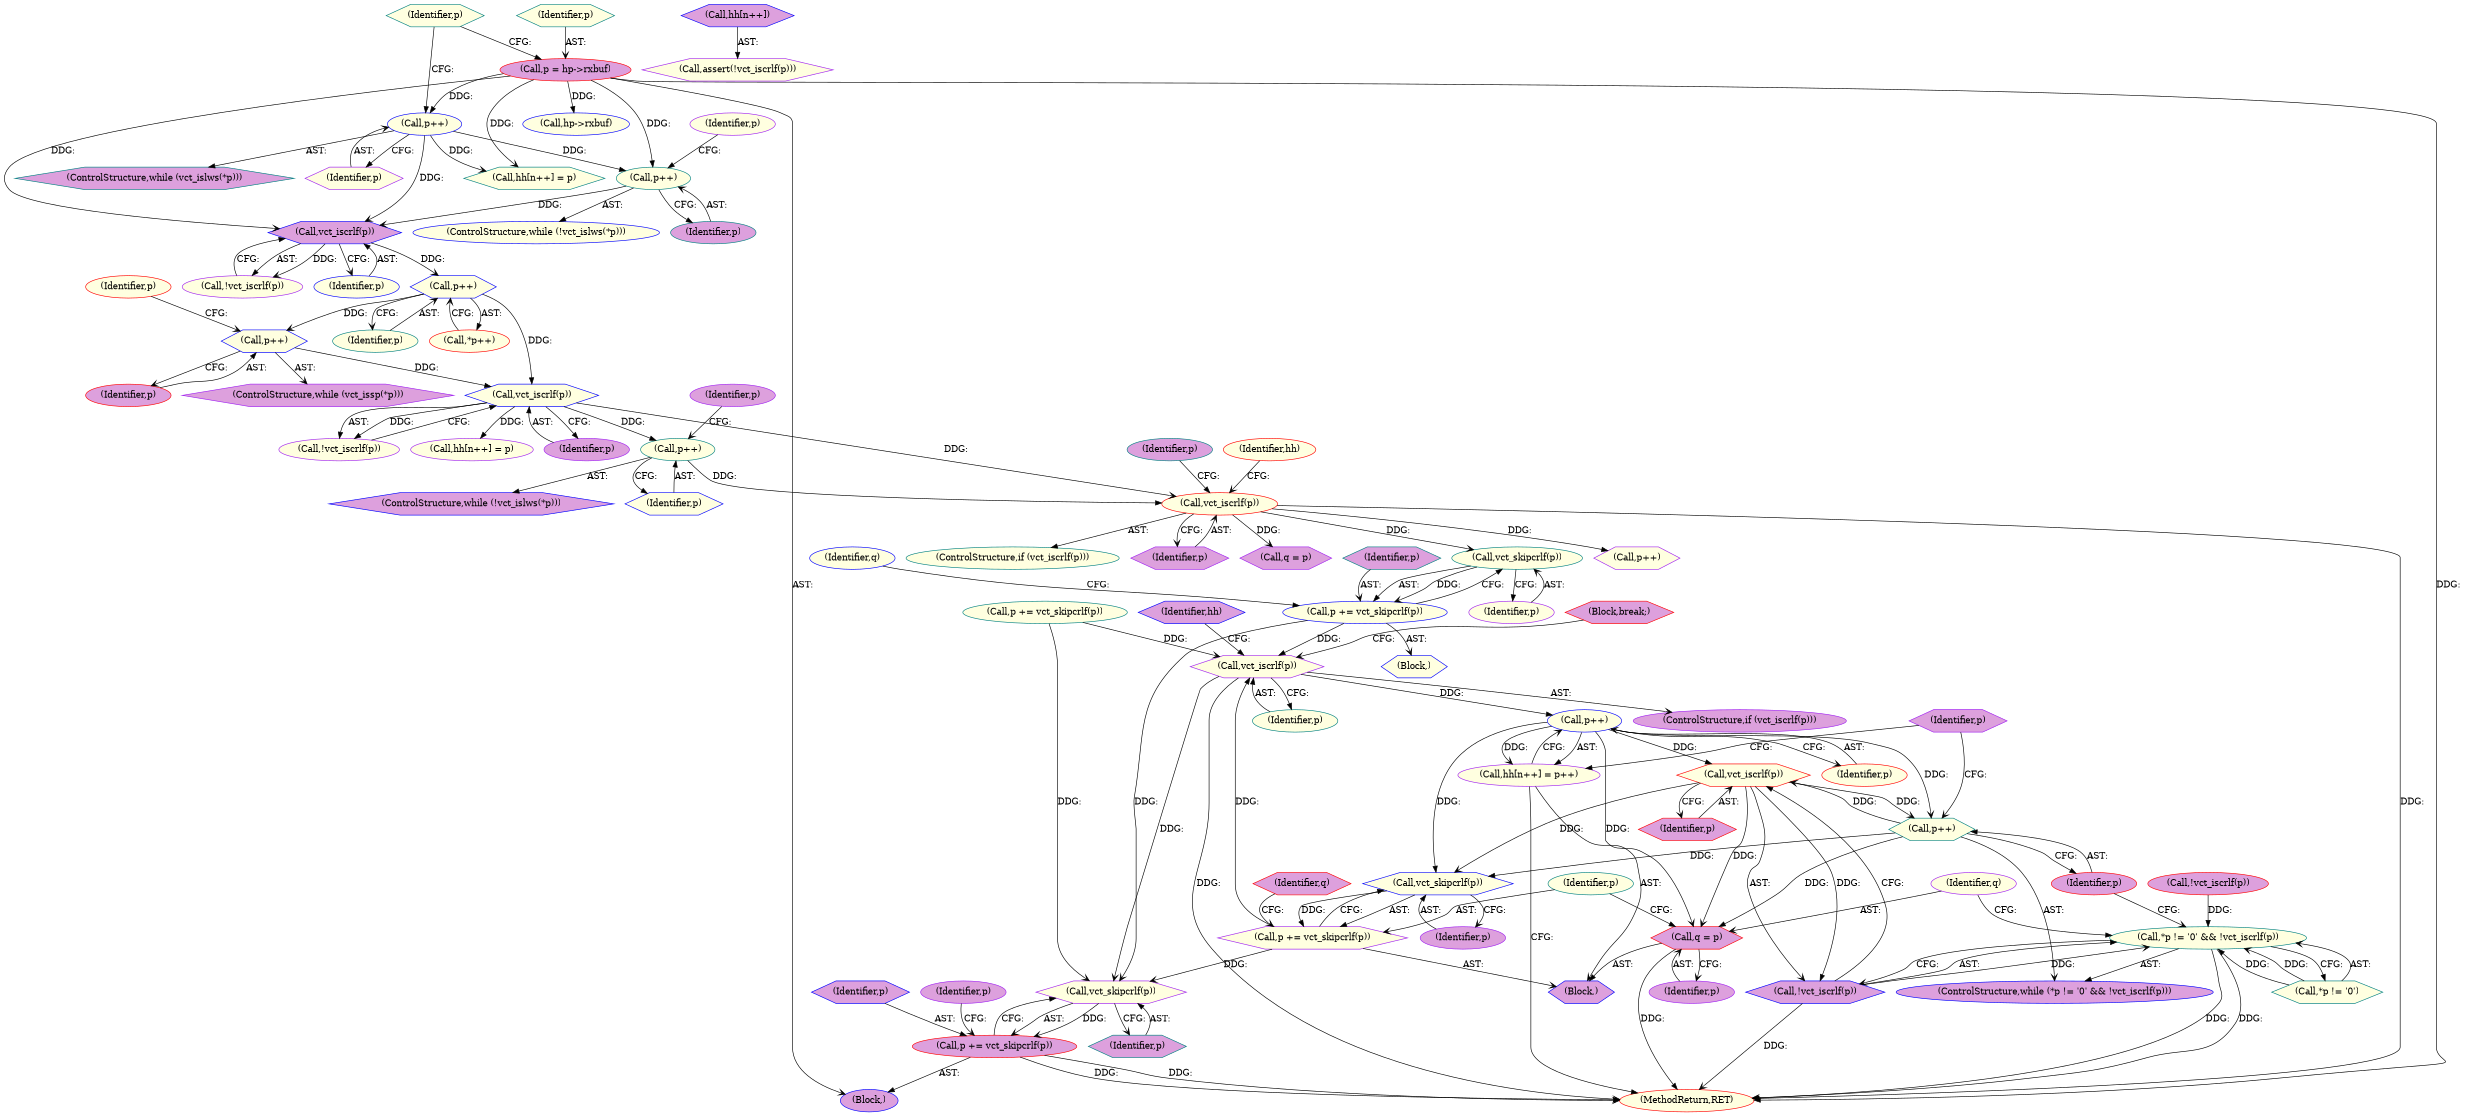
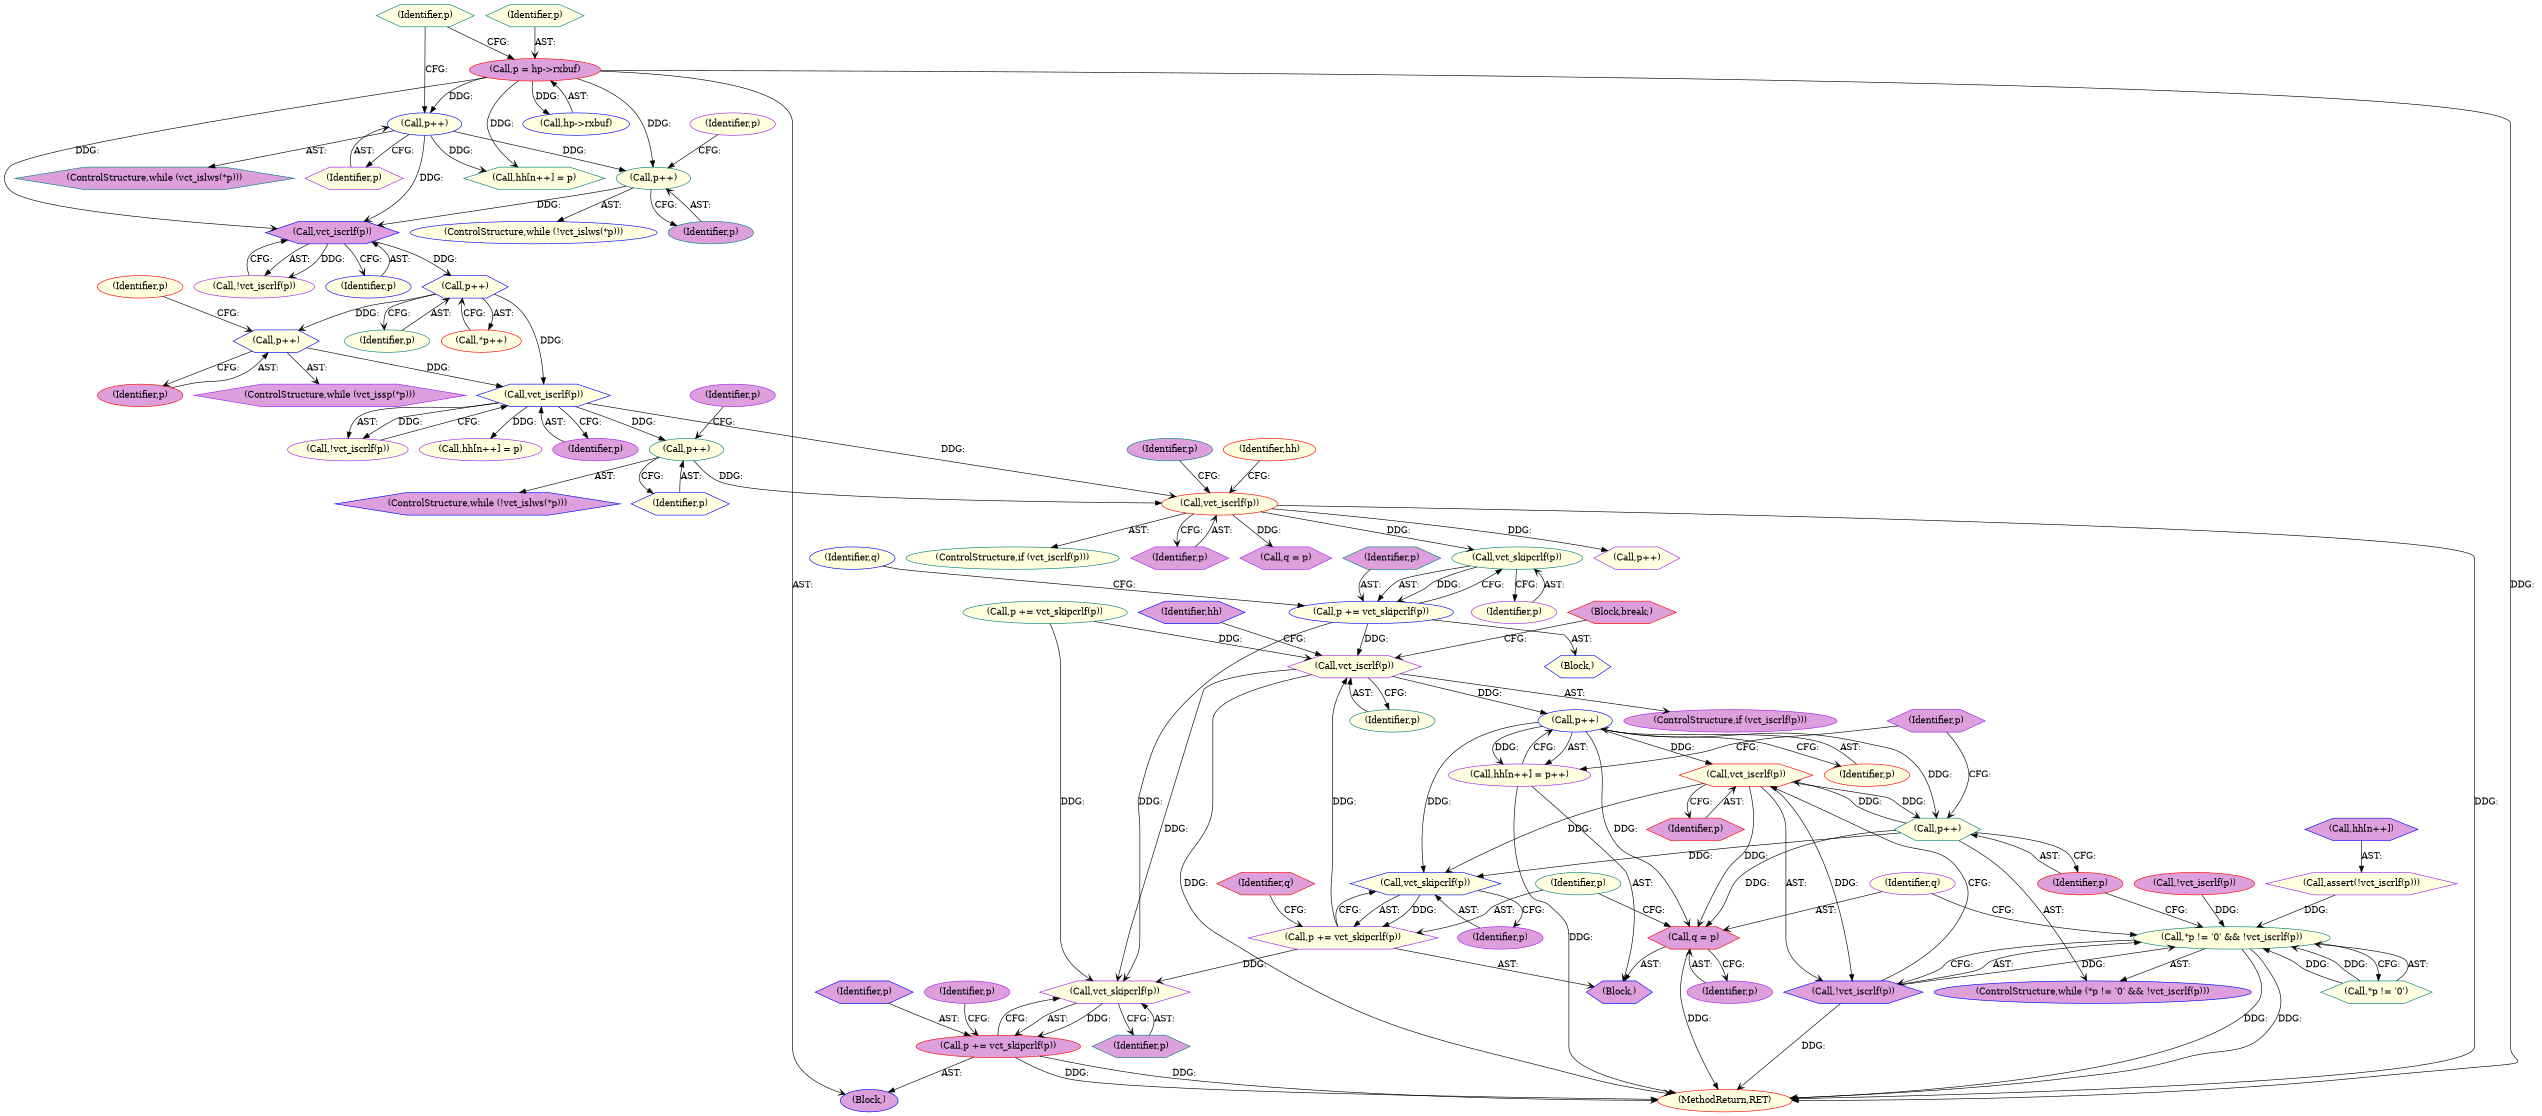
  digraph {
    node [color=purple fillcolor=lightyellow shape=ellipse style=filled]
    edge [arrowhead=normal]
    n1 [color=teal label="(Call,vct_skipcrlf(p))"]
    n2 [color=blue label="(Call,p += vct_skipcrlf(p))"]
    n3 [label="(Identifier,p)"]
    n4 [label="(Call,vct_iscrlf(p))" shape=hexagon]
    n5 [label="(Call,vct_skipcrlf(p))" shape=hexagon]
    n6 [color=blue label="(Block,)" shape=hexagon]
    n7 [color=red label="(Call,vct_iscrlf(p))"]
    n8 [label="(Call,p++)" shape=hexagon]
    n9 [color=teal label="(ControlStructure,if (vct_iscrlf(p)))"]
    n10 [fillcolor=plum label="(Identifier,p)" shape=hexagon]
    n11 [fillcolor=plum label="(Call,q = p)" shape=hexagon]
    n12 [color=red label="(MethodReturn,RET)"]
    n13 [color=teal label="(Call,p++)"]
    n14 [color=blue fillcolor=plum label="(ControlStructure,while (!vct_islws(*p)))" shape=hexagon]
    n15 [color=blue label="(Identifier,p)" shape=hexagon]
    n16 [color=blue label="(Call,vct_iscrlf(p))" shape=hexagon]
    n17 [label="(Call,!vct_iscrlf(p))"]
    n18 [label="(Call,hh[n++] = p)"]
    n19 [fillcolor=plum label="(Identifier,p)"]
    n20 [color=blue label="(Call,p++)" shape=hexagon]
    n21 [color=blue label="(Call,p++)" shape=hexagon]
    n22 [color=teal label="(Identifier,p)"]
    n23 [color=red label="(Call,*p++)"]
    n24 [fillcolor=plum label="(ControlStructure,while (vct_issp(*p)))" shape=hexagon]
    n25 [color=red fillcolor=plum label="(Identifier,p)"]
    n26 [color=blue fillcolor=plum label="(Call,vct_iscrlf(p))" shape=hexagon]
    n27 [label="(Call,!vct_iscrlf(p))"]
    n28 [color=blue label="(Identifier,p)"]
    n29 [color=teal label="(Call,p++)"]
    n30 [color=teal fillcolor=plum label="(Identifier,p)"]
    n31 [color=blue label="(ControlStructure,while (!vct_islws(*p)))"]
    n32 [color=red fillcolor=plum label="(Call,p = hp->rxbuf)"]
    n33 [color=blue label="(Call,p++)"]
    n34 [color=blue label="(Call,hp->rxbuf)"]
    n35 [color=teal label="(Call,hh[n++] = p)" shape=hexagon]
    n36 [color=blue fillcolor=plum label="(Block,)"]
    n37 [label="(Identifier,p)" shape=hexagon]
    n38 [color=teal fillcolor=plum label="(ControlStructure,while (vct_islws(*p)))" shape=hexagon]
    n39 [color=blue label="(Call,p++)"]
    n40 [fillcolor=plum label="(ControlStructure,if (vct_iscrlf(p)))"]
    n41 [color=teal label="(Identifier,p)"]
    n42 [color=red fillcolor=plum label="(Call,p += vct_skipcrlf(p))"]
    n43 [color=teal fillcolor=plum label="(Identifier,p)" shape=hexagon]
    n44 [label="(Call,hh[n++] = p++)"]
    n45 [color=red label="(Call,vct_iscrlf(p))" shape=hexagon]
    n46 [color=teal label="(Call,p++)" shape=hexagon]
    n47 [color=red fillcolor=plum label="(Call,q = p)" shape=hexagon]
    n48 [color=blue label="(Call,vct_skipcrlf(p))" shape=hexagon]
    n49 [color=red label="(Identifier,p)"]
    n50 [color=blue fillcolor=plum label="(Block,)" shape=hexagon]
    n51 [color=blue fillcolor=plum label="(Call,!vct_iscrlf(p))" shape=hexagon]
    n52 [color=red fillcolor=plum label="(Identifier,p)" shape=hexagon]
    n53 [color=blue fillcolor=plum label="(ControlStructure,while (*p != '\0' && !vct_iscrlf(p)))"]
    n54 [color=red fillcolor=plum label="(Identifier,p)"]
    n55 [fillcolor=plum label="(Identifier,p)"]
    n56 [label="(Call,p += vct_skipcrlf(p))" shape=hexagon]
    n57 [fillcolor=plum label="(Identifier,p)"]
    n58 [color=teal label="(Call,*p != '\0' && !vct_iscrlf(p))"]
    n59 [color=teal label="(Call,*p != '\0')" shape=hexagon]
    n60 [color=teal label="(Identifier,p)" shape=hexagon]
    n61 [color=red fillcolor=plum label="(Call,!vct_iscrlf(p))"]
    n62 [color=blue fillcolor=plum label="(Identifier,p)" shape=hexagon]
    n63 [color=teal label="(Identifier,p)" shape=hexagon]
    n64 [color=red fillcolor=plum label="(Block,break;)" shape=hexagon]
    n65 [fillcolor=plum label="(Identifier,p)"]
    n66 [color=blue label="(Identifier,q)"]
    n67 [color=teal label="(Call,p += vct_skipcrlf(p))"]
    n68 [fillcolor=plum label="(Identifier,p)" shape=hexagon]
    n69 [color=red fillcolor=plum label="(Identifier,q)" shape=hexagon]
    n70 [label="(Identifier,p)"]
    n71 [color=teal fillcolor=plum label="(Identifier,p)" shape=hexagon]
    n72 [color=teal fillcolor=plum label="(Identifier,p)"]
    n73 [label="(Identifier,q)"]
    n74 [color=teal label="(Identifier,p)"]
    n75 [color=red label="(Identifier,p)"]
    n76 [fillcolor=plum label="(Identifier,p)"]
    n77 [color=red label="(Identifier,hh)"]
    n78 [color=blue fillcolor=plum label="(Call,hh[n++])" shape=hexagon]
    n79 [label="(Call,assert(!vct_iscrlf(p)))" shape=hexagon]
    n80 [color=blue fillcolor=plum label="(Identifier,hh)" shape=hexagon]
    n1 -> n2 [label="AST: "]
    n1 -> n2 [arrowhead=vee label="DDG: "]
    n1 -> n3 [label="CFG: "]
    n2 -> n1 [label="CFG: "]
    n2 -> n4 [label="DDG: "]
    n2 -> n5 [arrowhead=vee label="DDG: "]
    n2 -> n6 [arrowhead=vee label="AST: "]
    n3 -> n1 [arrowhead=vee label="AST: "]
    n4 -> n5 [arrowhead=vee label="DDG: "]
    n4 -> n12 [arrowhead=vee label="DDG: "]
    n4 -> n39 [label="DDG: "]
    n4 -> n40 [arrowhead=vee label="AST: "]
    n4 -> n41 [label="CFG: "]
    n5 -> n42 [arrowhead=vee label="AST: "]
    n5 -> n42 [arrowhead=vee label="DDG: "]
    n5 -> n43 [arrowhead=vee label="CFG: "]
    n7 -> n1 [arrowhead=vee label="DDG: "]
    n7 -> n8 [label="DDG: "]
    n7 -> n9 [label="AST: "]
    n7 -> n10 [arrowhead=vee label="CFG: "]
    n7 -> n11 [arrowhead=vee label="DDG: "]
    n7 -> n12 [label="DDG: "]
    n10 -> n7 [arrowhead=vee label="AST: "]
    n13 -> n7 [label="DDG: "]
    n13 -> n14 [label="AST: "]
    n13 -> n15 [label="CFG: "]
    n15 -> n13 [label="AST: "]
    n16 -> n7 [arrowhead=vee label="DDG: "]
    n16 -> n13 [label="DDG: "]
    n16 -> n17 [label="AST: "]
    n16 -> n17 [label="DDG: "]
    n16 -> n18 [label="DDG: "]
    n16 -> n19 [label="CFG: "]
    n17 -> n16 [label="CFG: "]
    n19 -> n16 [label="AST: "]
    n20 -> n16 [label="DDG: "]
    n20 -> n21 [arrowhead=vee label="DDG: "]
    n20 -> n22 [arrowhead=vee label="CFG: "]
    n20 -> n23 [label="AST: "]
    n21 -> n16 [label="DDG: "]
    n21 -> n24 [arrowhead=vee label="AST: "]
    n21 -> n25 [arrowhead=vee label="CFG: "]
    n22 -> n20 [arrowhead=vee label="AST: "]
    n23 -> n20 [arrowhead=vee label="CFG: "]
    n25 -> n21 [label="AST: "]
    n26 -> n20 [arrowhead=vee label="DDG: "]
    n26 -> n27 [label="AST: "]
    n26 -> n27 [arrowhead=vee label="DDG: "]
    n26 -> n28 [arrowhead=vee label="CFG: "]
    n27 -> n26 [label="CFG: "]
    n28 -> n26 [label="AST: "]
    n29 -> n26 [arrowhead=vee label="DDG: "]
    n29 -> n30 [label="CFG: "]
    n29 -> n31 [label="AST: "]
    n30 -> n29 [arrowhead=vee label="AST: "]
    n32 -> n12 [label="DDG: "]
    n32 -> n26 [arrowhead=vee label="DDG: "]
    n32 -> n29 [label="DDG: "]
    n32 -> n33 [label="DDG: "]
    n32 -> n34 [label="DDG: "]
    n32 -> n35 [arrowhead=vee label="DDG: "]
    n32 -> n36 [arrowhead=vee label="AST: "]
    n33 -> n26 [arrowhead=vee label="DDG: "]
    n33 -> n29 [label="DDG: "]
    n33 -> n35 [arrowhead=vee label="DDG: "]
    n33 -> n37 [label="CFG: "]
    n33 -> n38 [label="AST: "]
+   n34 -> n32 [label="AST: "]
    n37 -> n33 [arrowhead=vee label="AST: "]
    n39 -> n44 [label="AST: "]
    n39 -> n44 [arrowhead=vee label="DDG: "]
    n39 -> n45 [label="DDG: "]
    n39 -> n46 [arrowhead=vee label="DDG: "]
    n39 -> n47 [arrowhead=vee label="DDG: "]
    n39 -> n48 [label="DDG: "]
    n39 -> n49 [arrowhead=vee label="CFG: "]
    n41 -> n4 [label="AST: "]
    n42 -> n5 [label="CFG: "]
    n42 -> n12 [label="DDG: "]
    n42 -> n12 [arrowhead=vee label="DDG: "]
    n42 -> n36 [label="AST: "]
    n43 -> n5 [label="AST: "]
-   n44 -> n12 [label="CFG: "]
+   n44 -> n12 [label="DDG: "]
    n44 -> n39 [arrowhead=vee label="CFG: "]
    n44 -> n50 [arrowhead=vee label="AST: "]
    n45 -> n46 [arrowhead=vee label="DDG: "]
    n45 -> n47 [arrowhead=vee label="DDG: "]
    n45 -> n48 [arrowhead=vee label="DDG: "]
    n45 -> n51 [arrowhead=vee label="AST: "]
    n45 -> n51 [label="DDG: "]
    n45 -> n52 [arrowhead=vee label="CFG: "]
    n46 -> n45 [arrowhead=vee label="DDG: "]
    n46 -> n47 [label="DDG: "]
    n46 -> n48 [label="DDG: "]
    n46 -> n53 [arrowhead=vee label="AST: "]
    n46 -> n54 [label="CFG: "]
    n47 -> n12 [label="DDG: "]
    n47 -> n50 [label="AST: "]
    n47 -> n55 [arrowhead=vee label="CFG: "]
    n48 -> n56 [label="AST: "]
    n48 -> n56 [label="DDG: "]
    n48 -> n57 [arrowhead=vee label="CFG: "]
    n49 -> n39 [arrowhead=vee label="AST: "]
    n51 -> n12 [arrowhead=vee label="DDG: "]
    n51 -> n45 [label="CFG: "]
    n51 -> n58 [label="AST: "]
    n51 -> n58 [arrowhead=vee label="DDG: "]
    n52 -> n45 [arrowhead=vee label="AST: "]
    n54 -> n46 [label="AST: "]
    n54 -> n58 [arrowhead=vee label="CFG: "]
    n55 -> n47 [arrowhead=vee label="AST: "]
    n56 -> n4 [label="DDG: "]
    n56 -> n5 [arrowhead=vee label="DDG: "]
    n56 -> n48 [label="CFG: "]
    n56 -> n50 [arrowhead=vee label="AST: "]
    n57 -> n48 [label="AST: "]
    n58 -> n12 [label="DDG: "]
    n58 -> n12 [arrowhead=vee label="DDG: "]
    n58 -> n51 [arrowhead=vee label="CFG: "]
    n58 -> n53 [label="AST: "]
    n58 -> n59 [label="CFG: "]
    n59 -> n58 [arrowhead=vee label="AST: "]
    n59 -> n58 [label="DDG: "]
    n59 -> n58 [arrowhead=vee label="DDG: "]
    n60 -> n32 [label="CFG: "]
    n60 -> n33 [label="CFG: "]
    n61 -> n58 [label="DDG: "]
    n62 -> n42 [label="AST: "]
    n63 -> n32 [arrowhead=vee label="AST: "]
    n64 -> n4 [arrowhead=vee label="CFG: "]
    n65 -> n13 [arrowhead=vee label="CFG: "]
    n66 -> n2 [label="CFG: "]
    n67 -> n4 [arrowhead=vee label="DDG: "]
    n67 -> n5 [arrowhead=vee label="DDG: "]
    n68 -> n44 [label="CFG: "]
    n68 -> n46 [arrowhead=vee label="CFG: "]
    n69 -> n56 [arrowhead=vee label="CFG: "]
    n70 -> n29 [label="CFG: "]
    n71 -> n2 [arrowhead=vee label="AST: "]
    n72 -> n7 [label="CFG: "]
    n73 -> n47 [arrowhead=vee label="AST: "]
    n73 -> n58 [label="CFG: "]
    n74 -> n47 [label="CFG: "]
    n74 -> n56 [arrowhead=vee label="AST: "]
    n75 -> n21 [arrowhead=vee label="CFG: "]
    n76 -> n42 [arrowhead=vee label="CFG: "]
    n77 -> n7 [arrowhead=vee label="CFG: "]
    n78 -> n79 [label="AST: "]
+   n79 -> n58 [arrowhead=vee label="DDG: "]
    n80 -> n4 [label="CFG: "]
  }
